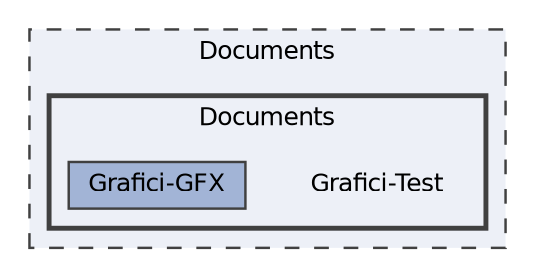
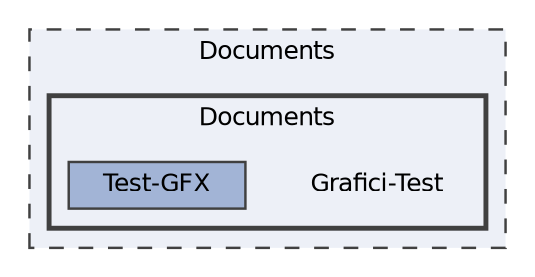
  digraph {
    compound=true
    node [fontname=Helvetica fontsize=10]
    n1 [height=0.2 label="Grafici-Test" shape=plaintext width=0.4]
-   n2 [color=grey25 fillcolor="#a2b4d6" height=0.2 label="Grafici-GFX" shape=box style=filled width=0.4]
+   n2 [color=grey25 fillcolor="#a2b4d6" height=0.2 label="Test-GFX" shape=box style=filled width=0.4]
    subgraph cluster_1 {
      bgcolor="#edf0f7"
      fontname=Helvetica
      fontsize=10
      label=Documents
      pencolor=grey25
      style="filled,dashed"
      subgraph cluster_2 {
        bgcolor="#edf0f7"
        fontname=Helvetica
        fontsize=10
        pencolor=grey25
        style="filled,bold"
        n1
        n2
      }
    }
  }
